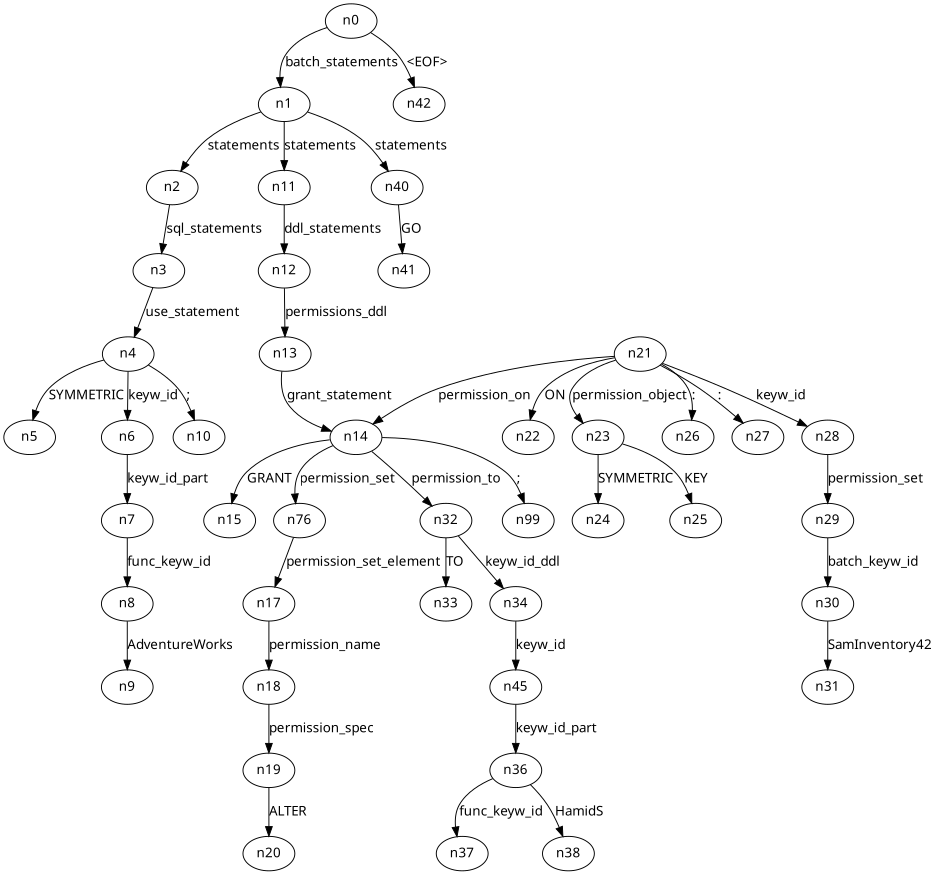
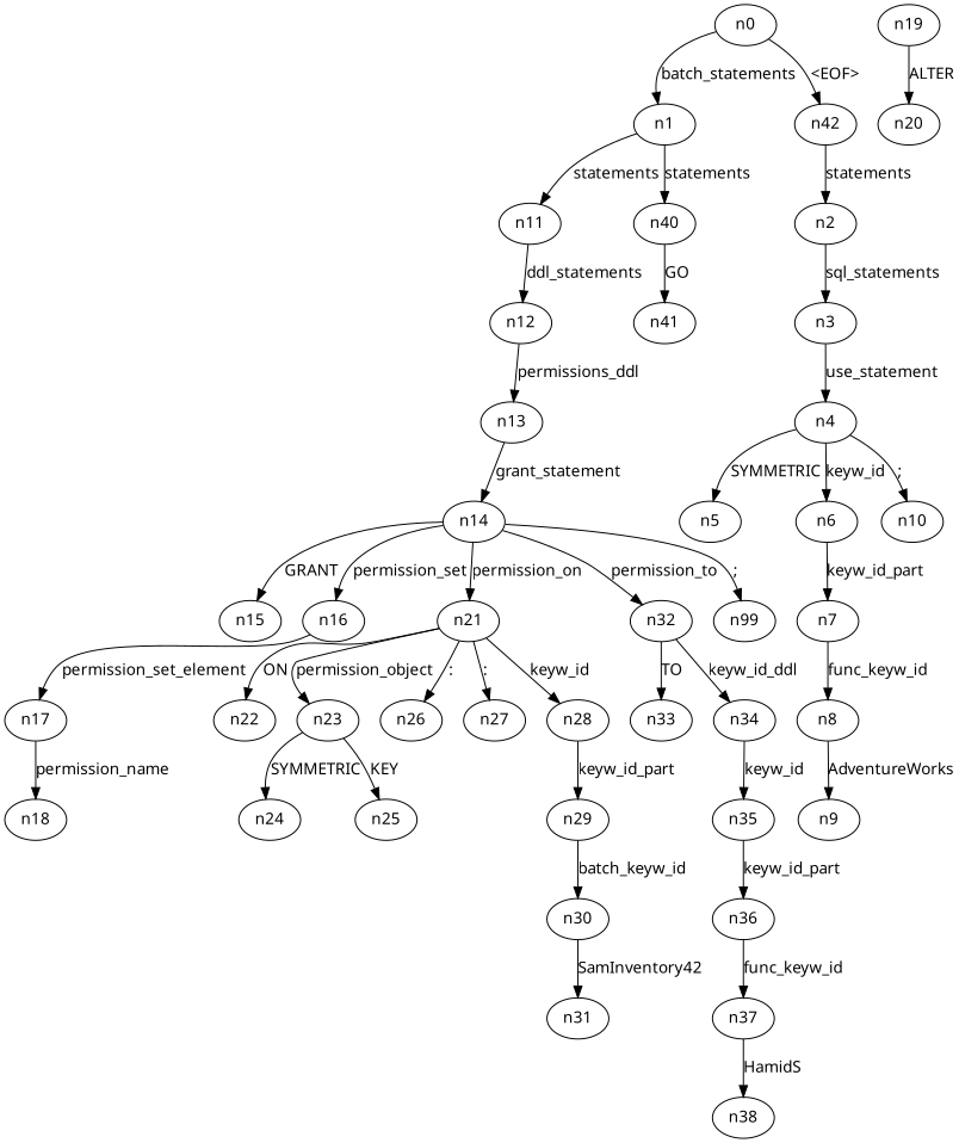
  digraph {
    fontname="Noto Sans"
    node [fontname="Noto Sans"]
    edge [fontname="Noto Sans"]
    n0
    n1
    n42
    n2
    n11
    n40
    n3
    n12
    n41
    n4
    n5
    n6
    n10
    n7
    n8
    n9
    n13
    n14
    n15
-   n16 [label=n76]
+   n16
    n21
    n32
    n39 [label=n99]
    n17
    n22
    n23
    n26
    n27
    n28
    n33
    n34
    n18
    n19
    n20
    n24
    n25
    n29
    n30
    n31
-   n35 [label=n45]
+   n35
    n36
    n37
    n38
    n0 -> n1 [label=batch_statements]
    n0 -> n42 [label="<EOF>"]
-   n1 -> n2 [label=statements]
+   n42 -> n2 [label=statements]
    n1 -> n11 [label=statements]
    n1 -> n40 [label=statements]
    n2 -> n3 [label=sql_statements]
    n11 -> n12 [label=ddl_statements]
    n40 -> n41 [label=GO]
    n3 -> n4 [label=use_statement]
    n12 -> n13 [label=permissions_ddl]
    n4 -> n5 [label=SYMMETRIC]
    n4 -> n6 [label=keyw_id]
    n4 -> n10 [label=";"]
    n6 -> n7 [label=keyw_id_part]
    n7 -> n8 [label=func_keyw_id]
    n8 -> n9 [label=AdventureWorks]
    n13 -> n14 [label=grant_statement]
    n14 -> n15 [label=GRANT]
    n14 -> n16 [label=permission_set]
-   n21 -> n14 [label=permission_on]
+   n14 -> n21 [label=permission_on]
    n14 -> n32 [label=permission_to]
    n14 -> n39 [label=";"]
    n16 -> n17 [label=permission_set_element]
    n21 -> n22 [label=ON]
    n21 -> n23 [label=permission_object]
    n21 -> n26 [label=":"]
    n21 -> n27 [label=":"]
    n21 -> n28 [label=keyw_id]
    n32 -> n33 [label=TO]
    n32 -> n34 [label=keyw_id_ddl]
    n17 -> n18 [label=permission_name]
    n23 -> n24 [label=SYMMETRIC]
    n23 -> n25 [label=KEY]
-   n28 -> n29 [label=permission_set]
+   n28 -> n29 [label=keyw_id_part]
    n34 -> n35 [label=keyw_id]
-   n18 -> n19 [label=permission_spec]
    n19 -> n20 [label=ALTER]
    n29 -> n30 [label=batch_keyw_id]
    n30 -> n31 [label=SamInventory42]
    n35 -> n36 [label=keyw_id_part]
    n36 -> n37 [label=func_keyw_id]
-   n36 -> n38 [label=HamidS]
+   n37 -> n38 [label=HamidS]
  }
